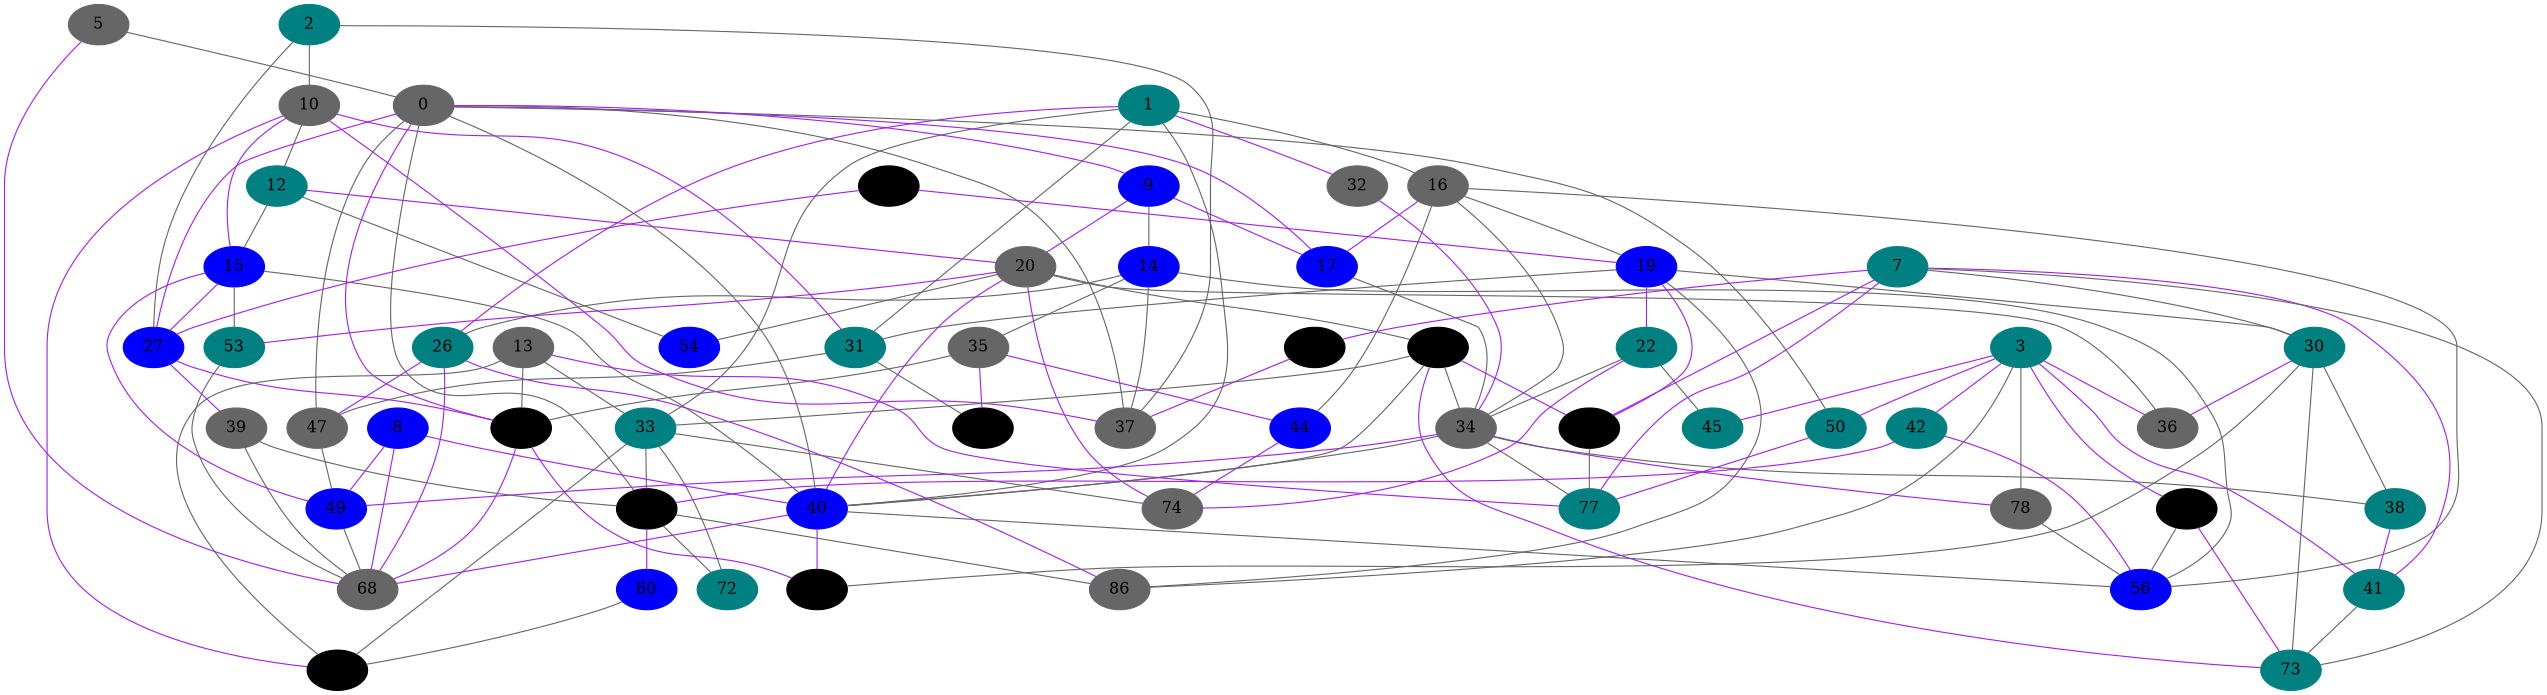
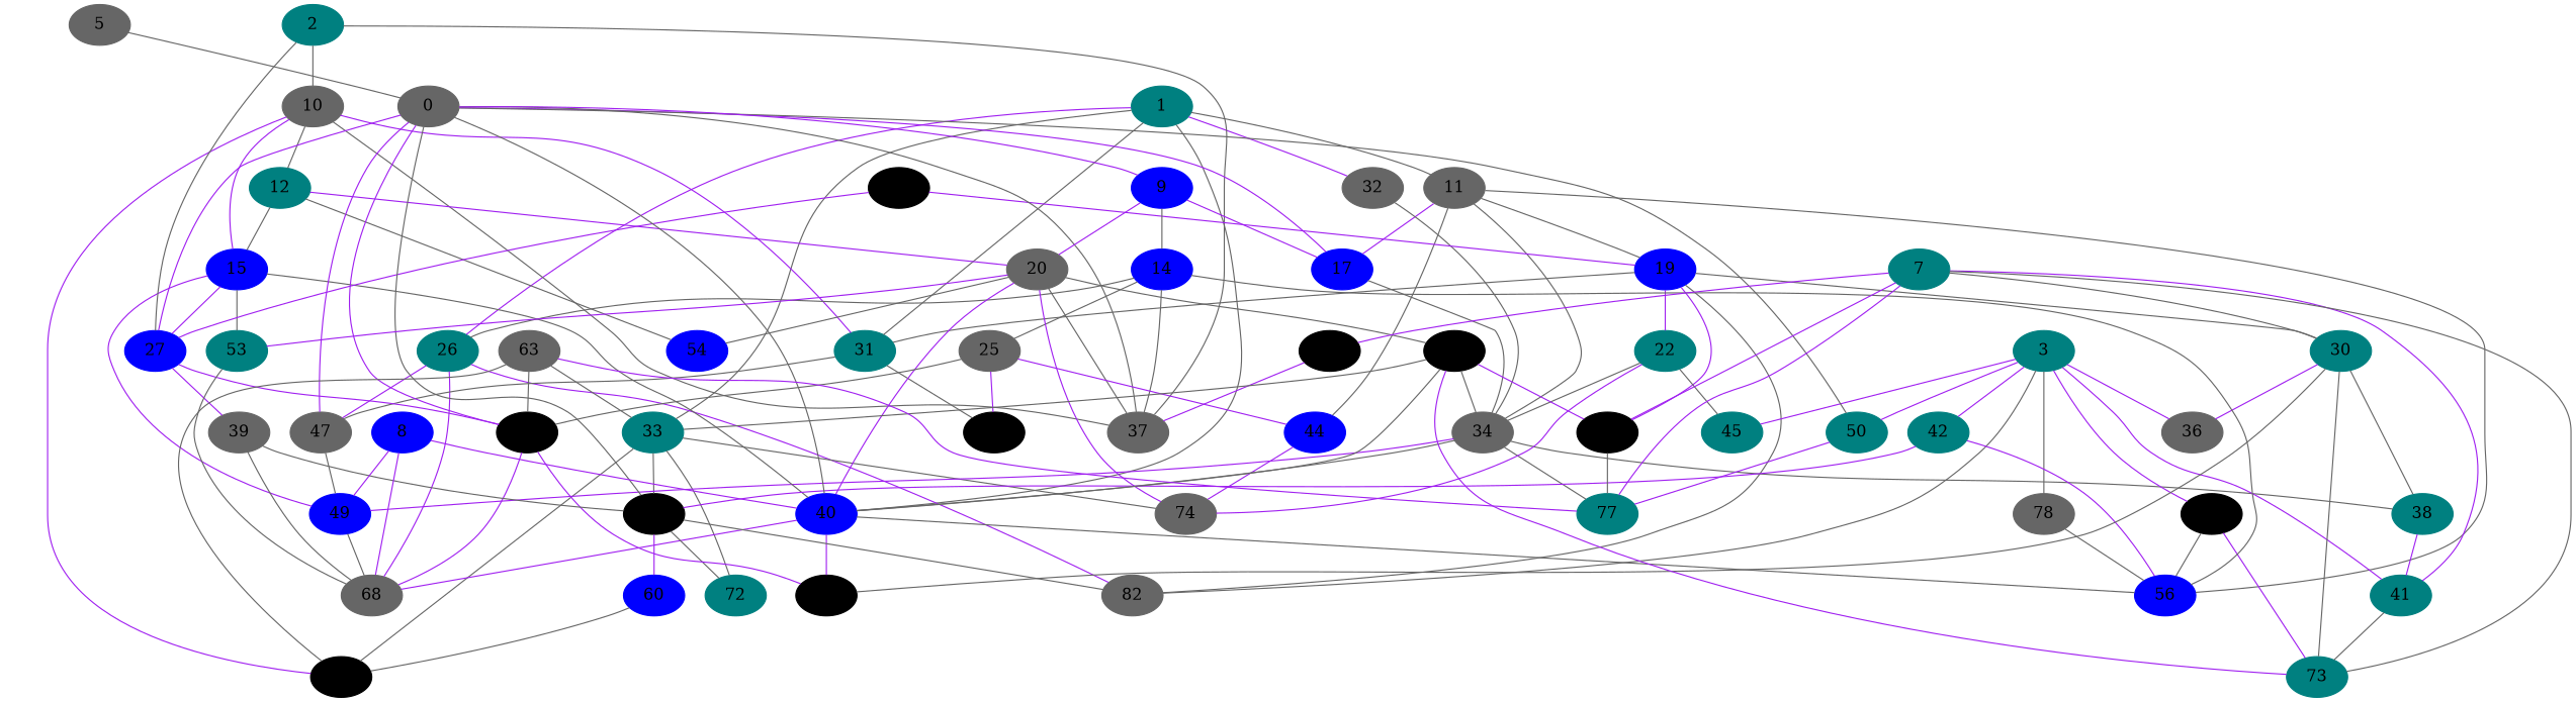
  graph {
    node [color=teal style=filled]
    edge [color=gray40]
    1 [super="+66"]
-   16 [color=gray40]
+   16 [color=gray40 label=11]
    26
    31
    32 [color=gray40]
    33 [super="+75"]
    40 [color=blue super="+71"]
    19 [color=blue super="+51"]
    17 [color=blue super="+55"]
    56 [color=blue super="+59"]
    44 [color=blue]
    34 [color=gray40 super="+52"]
-   82 [color=gray40 label=86]
+   82 [color=gray40]
    68 [color=gray40 super="+83"]
    47 [color=gray40 super="+58"]
    61 [color=black]
    46 [color=black super="+65"]
    85 [color=black]
    74 [color=gray40]
    72
    84 [color=black]
    10 [color=gray40 super="+69"]
    37 [color=gray40 super="+64"]
    12 [super="+18"]
    15 [color=blue super="+43"]
    2
    27 [color=blue super="+76"]
    28 [color=black super="+78"]
    39 [color=gray40]
    3 [super="+11"]
    23 [color=black]
    36 [color=gray40 super="+67"]
    41
    42
    45
    n36 [color=gray40 label=78]
    50
    73 [super="+81"]
    77
    30 [super="+62"]
    57 [color=black]
    22 [super="+35"]
    4 [color=black]
    n44 [color=gray40 label=0 super="+80"]
    9 [color=blue]
    5 [color=gray40]
    14 [color=blue]
    20 [color=gray40 super="+79"]
    60 [color=blue]
    49 [color=blue super="+63"]
    7 [super="+70"]
    21 [color=black]
    38
    8 [color=blue]
-   25 [color=gray40 label=35]
+   25 [color=gray40]
    54 [color=blue]
    53
    24 [color=black super="+29"]
-   13 [color=gray40]
+   13 [color=gray40 label=63]
    1 -- 16 [weight=2]
    1 -- 26 [color=purple]
    1 -- 31
    1 -- 32 [color=purple]
    1 -- 33
    1 -- 40
    16 -- 19
    16 -- 17 [color=purple]
    16 -- 56
    16 -- 44
    16 -- 34
    26 -- 82 [color=purple]
    26 -- 68 [color=purple]
    26 -- 47 [color=purple]
    31 -- 47
    31 -- 61
-   32 -- 34 [color=purple]
+   32 -- 34
    33 -- 46
    33 -- 85
    33 -- 74
    33 -- 72
    40 -- 56
    40 -- 68 [color=purple]
    40 -- 84 [color=purple]
    19 -- 31
    19 -- 82
    19 -- 30
    19 -- 57 [color=purple]
    19 -- 22 [color=purple]
    17 -- 34
    44 -- 74 [color=purple]
    34 -- 40
-   34 -- n36 [color=purple]
    34 -- 77
    34 -- 49 [color=purple]
    34 -- 38
    47 -- 49
    46 -- 82
    46 -- 72
    46 -- 60 [color=purple]
    10 -- 31 [color=purple]
    10 -- 85 [color=purple]
-   10 -- 37 [color=purple weight=2]
+   10 -- 37 [weight=2]
    10 -- 12
    10 -- 15 [color=purple]
    12 -- 15
    12 -- 20 [color=purple]
    12 -- 54
    15 -- 40
    15 -- 27 [color=purple]
    15 -- 49 [color=purple]
    15 -- 53
    2 -- 10
    2 -- 37
    2 -- 27
    27 -- 28 [color=purple]
    27 -- 39 [color=purple]
    28 -- 68 [color=purple]
    28 -- 84 [color=purple]
    39 -- 68
    39 -- 46
    3 -- 82
    3 -- 23 [color=purple]
    3 -- 36 [color=purple]
    3 -- 41 [color=purple]
    3 -- 42 [color=purple]
    3 -- 45 [color=purple]
    3 -- n36 [weight=2]
    3 -- 50 [color=purple]
    23 -- 56
    23 -- 73 [color=purple]
    41 -- 73
    42 -- 56 [color=purple]
    42 -- 46 [color=purple]
    n36 -- 56
    50 -- 77 [color=purple]
    30 -- 84
    30 -- 36 [color=purple]
    30 -- 73
    30 -- 38
    57 -- 77
    22 -- 34
    22 -- 74 [color=purple]
    22 -- 45
    4 -- 19 [color=purple]
    4 -- 27 [color=purple]
    n44 -- 40
    n44 -- 17 [color=purple]
-   n44 -- 47
+   n44 -- 47 [color=purple]
    n44 -- 46
    n44 -- 37
    n44 -- 27 [color=purple weight=2]
    n44 -- 28 [color=purple]
    n44 -- 50
    n44 -- 9 [color=purple]
    9 -- 17 [color=purple]
    9 -- 14
    9 -- 20 [color=purple]
-   5 -- 68 [color=purple]
    5 -- n44
    14 -- 26
    14 -- 56
    14 -- 37
    14 -- 25
    20 -- 40 [color=purple]
    20 -- 74 [color=purple]
-   20 -- 36
+   20 -- 37
    20 -- 54
    20 -- 53 [color=purple]
    20 -- 24
    60 -- 85
    49 -- 68
    7 -- 41 [color=purple]
    7 -- 73
    7 -- 77 [color=purple]
    7 -- 30
    7 -- 57 [color=purple weight=2]
    7 -- 21 [color=purple]
    21 -- 37 [color=purple]
    38 -- 41 [color=purple]
    8 -- 40 [color=purple]
    8 -- 68 [color=purple]
    8 -- 49 [color=purple]
    25 -- 44 [color=purple]
    25 -- 61 [color=purple]
    25 -- 28
    53 -- 68
    24 -- 33
    24 -- 40
    24 -- 34
    24 -- 73 [color=purple]
    24 -- 57 [color=purple]
    13 -- 33
    13 -- 85
    13 -- 28
    13 -- 77 [color=purple]
  }
